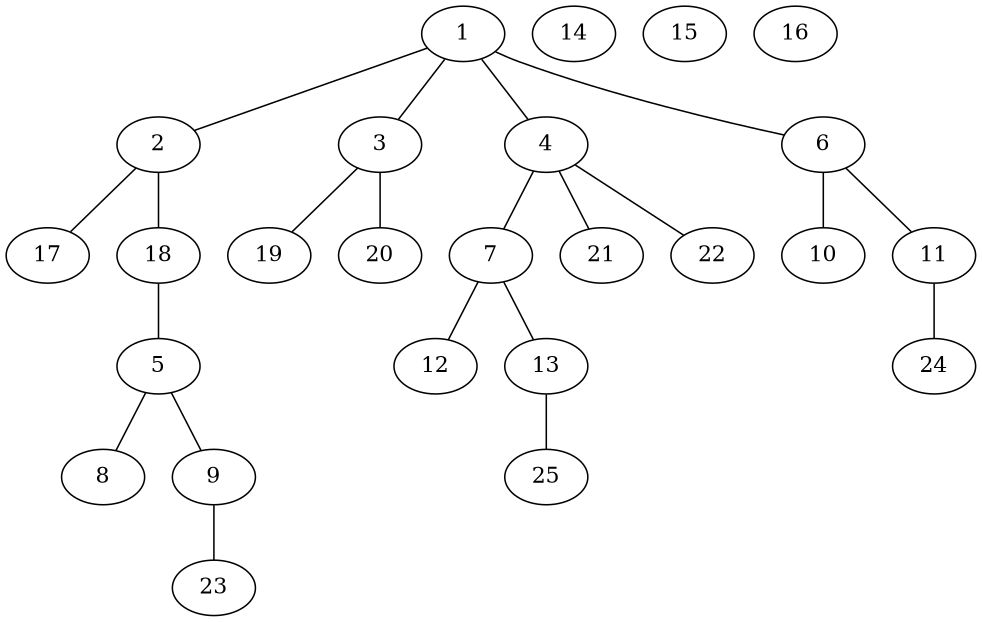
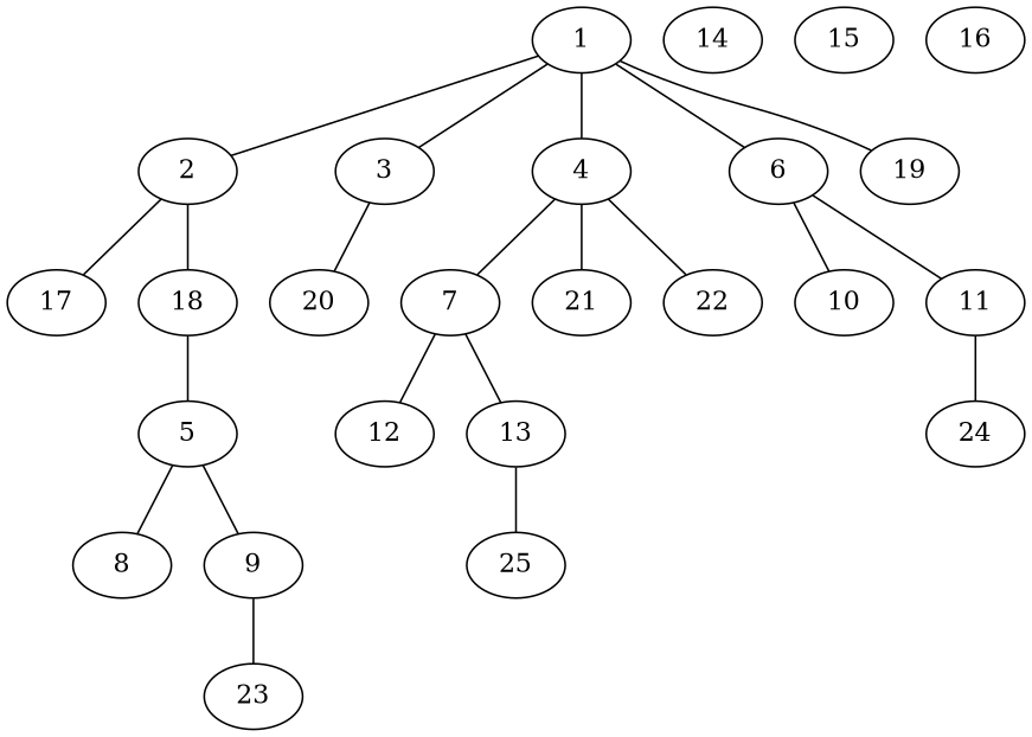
  graph {
    node [chem=H]
    edge [valence=1]
    1 [chem=N]
    2 [chem=C]
    3 [chem=C]
    4 [chem=C]
    6 [chem=C]
    17
    18
    19
    20
    7 [chem=C]
    21
    22
    5 [chem=C]
    8 [chem=O]
    9 [chem=O]
    10 [chem=O]
    11 [chem=O]
    12 [chem=O]
    13 [chem=O]
    23
    24
    25
    14 [chem=Na]
    15 [chem=Na]
    16 [chem=Na]
    1 -- 2
    1 -- 3
    1 -- 4
    1 -- 6
    2 -- 17
    2 -- 18
-   3 -- 19
+   1 -- 19
    3 -- 20
    4 -- 7
    4 -- 21
    4 -- 22
    6 -- 10 [valence=2]
    6 -- 11
    18 -- 5
    7 -- 12 [valence=2]
    7 -- 13
    5 -- 8 [valence=2]
    5 -- 9
    9 -- 23
    11 -- 24
    13 -- 25
  }
